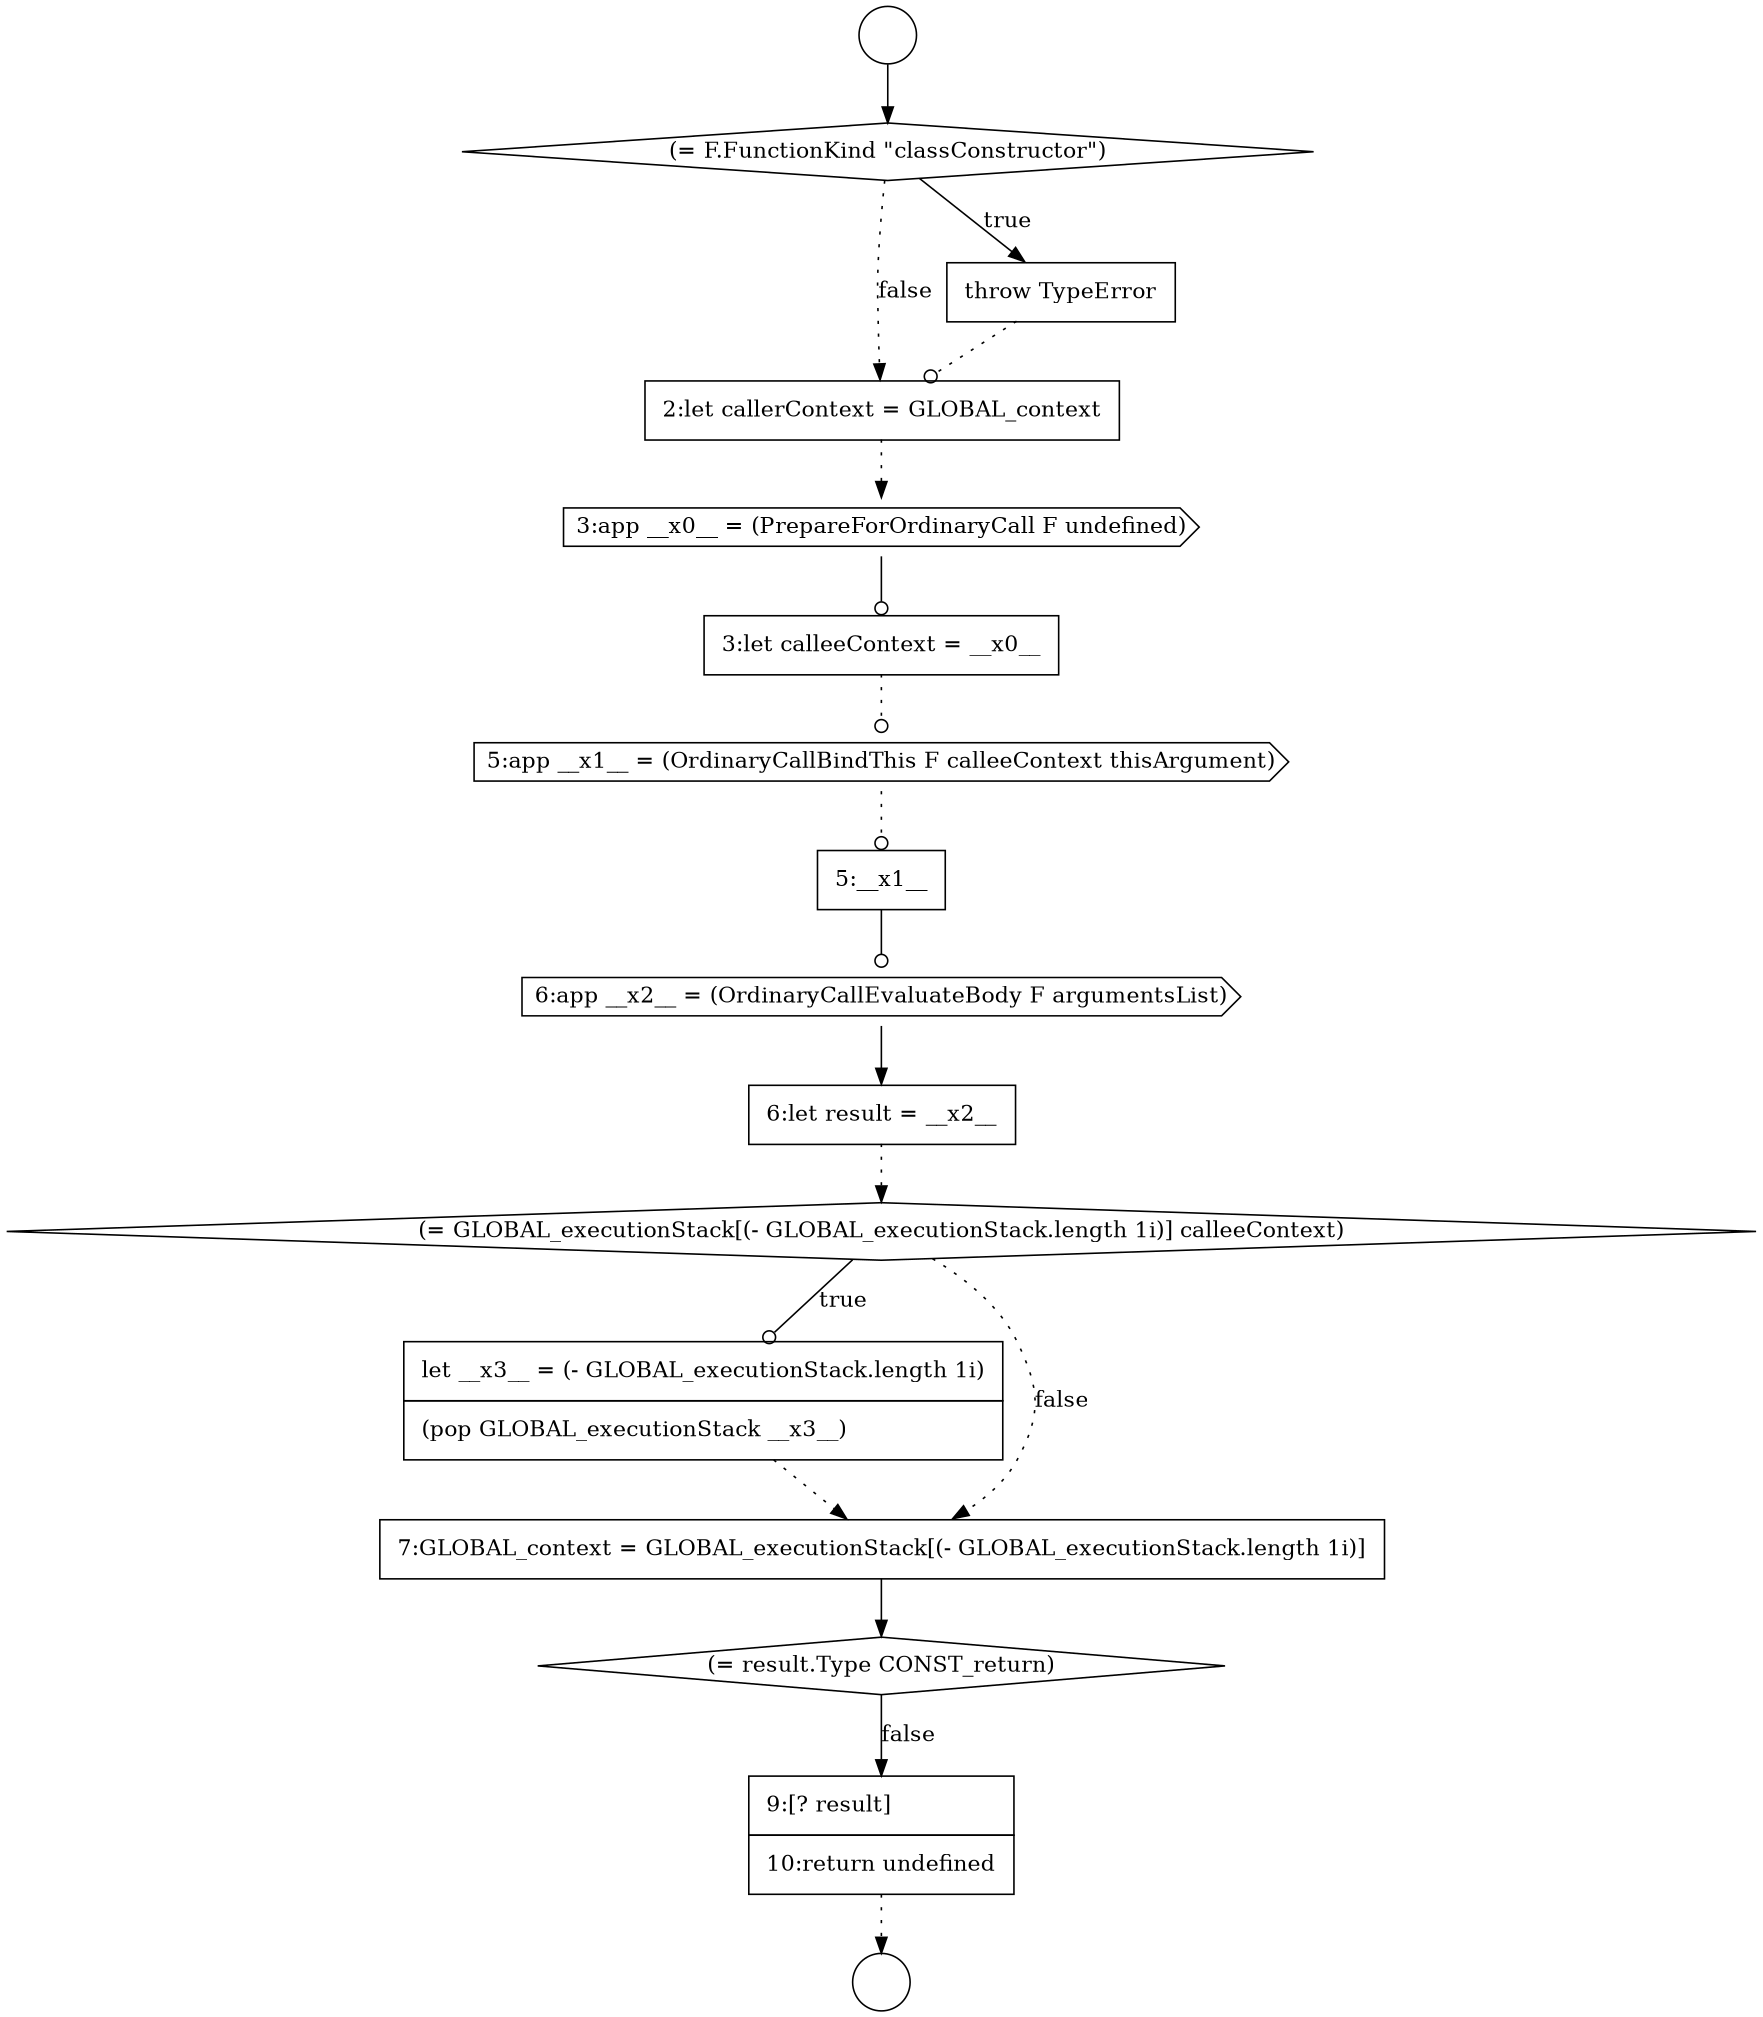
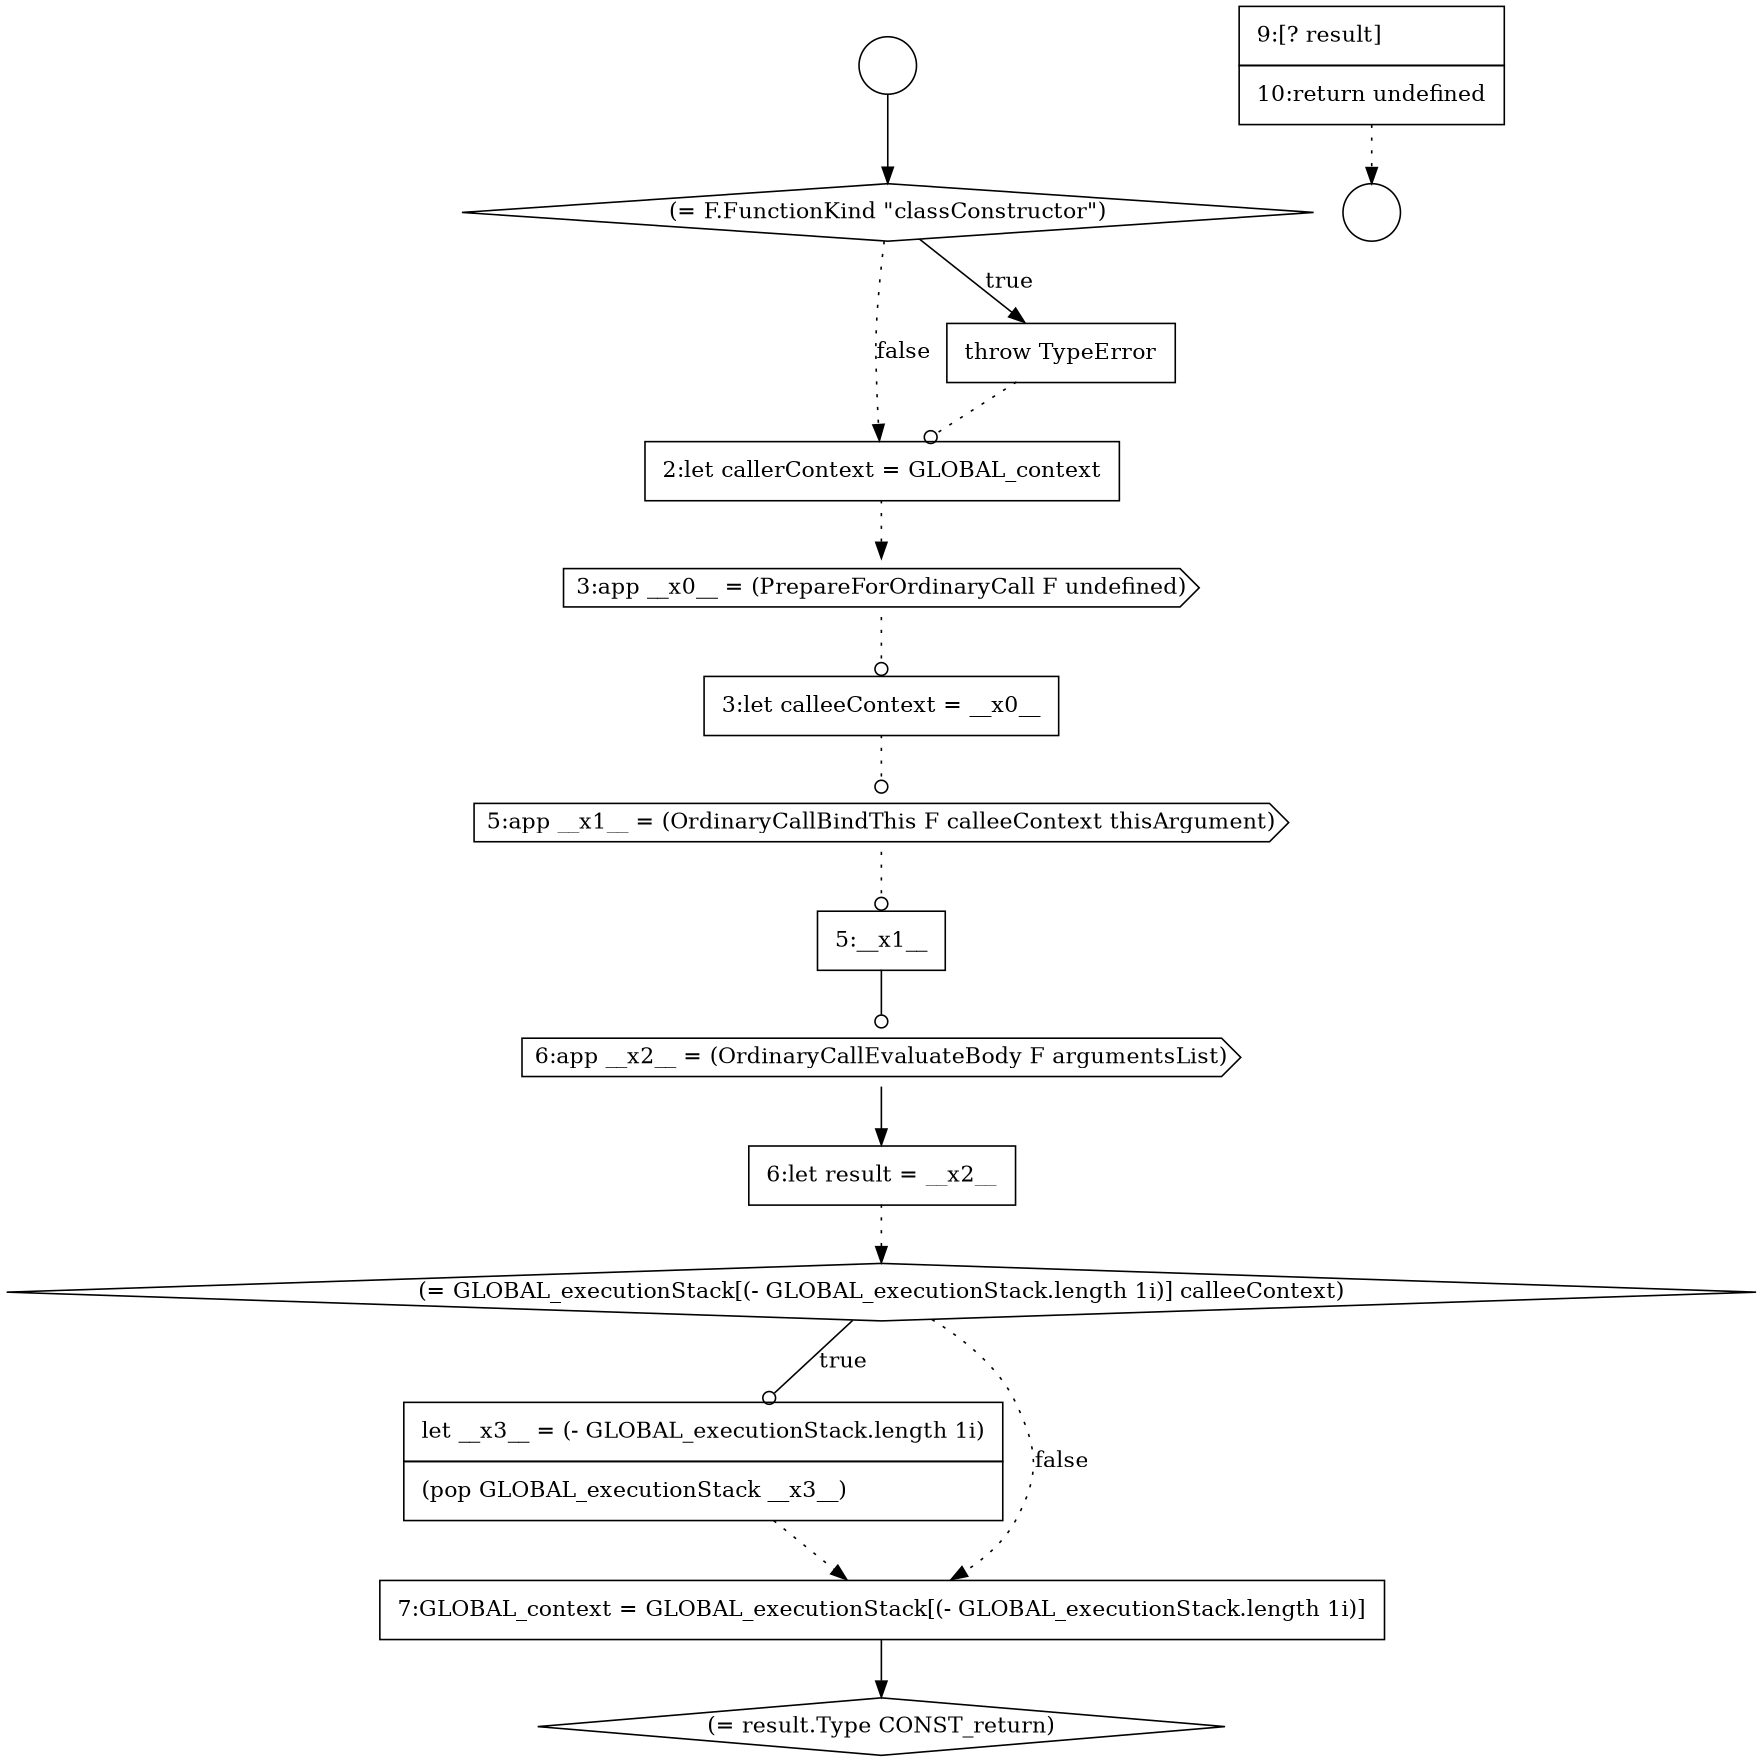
  digraph {
    node [color=black fillcolor=white shape=none style=filled]
    edge [arrowhead=normal color=black style=dotted]
    n1 [label=<<font color="black">     <table border="0" cellborder="1" cellspacing="0" cellpadding="10">       <tr><td align="left">2:let callerContext = GLOBAL_context</td></tr>     </table>   </font>> margin=0]
    n2 [label=<<font color="black">3:app __x0__ = (PrepareForOrdinaryCall F undefined)</font>> shape=cds]
    n3 [label=<<font color="black">     <table border="0" cellborder="1" cellspacing="0" cellpadding="10">       <tr><td align="left">3:let calleeContext = __x0__</td></tr>     </table>   </font>> margin=0]
    n4 [label=<<font color="black">     <table border="0" cellborder="1" cellspacing="0" cellpadding="10">       <tr><td align="left">5:__x1__</td></tr>     </table>   </font>> margin=0]
    n5 [label=<<font color="black">6:app __x2__ = (OrdinaryCallEvaluateBody F argumentsList)</font>> shape=cds]
    n6 [label=<<font color="black">     <table border="0" cellborder="1" cellspacing="0" cellpadding="10">       <tr><td align="left">6:let result = __x2__</td></tr>     </table>   </font>> margin=0]
    n7 [label=" " shape=circle]
    n8 [label=<<font color="black">(= F.FunctionKind &quot;classConstructor&quot;)</font>> shape=diamond]
    n9 [label=<<font color="black">     <table border="0" cellborder="1" cellspacing="0" cellpadding="10">       <tr><td align="left">throw TypeError</td></tr>     </table>   </font>> margin=0]
    n10 [label=<<font color="black">     <table border="0" cellborder="1" cellspacing="0" cellpadding="10">       <tr><td align="left">9:[? result]</td></tr>       <tr><td align="left">10:return undefined</td></tr>     </table>   </font>> margin=0]
    n11 [label=" " shape=circle]
    n12 [label=<<font color="black">     <table border="0" cellborder="1" cellspacing="0" cellpadding="10">       <tr><td align="left">let __x3__ = (- GLOBAL_executionStack.length 1i)</td></tr>       <tr><td align="left">(pop GLOBAL_executionStack __x3__)</td></tr>     </table>   </font>> margin=0]
    n13 [label=<<font color="black">     <table border="0" cellborder="1" cellspacing="0" cellpadding="10">       <tr><td align="left">7:GLOBAL_context = GLOBAL_executionStack[(- GLOBAL_executionStack.length 1i)]</td></tr>     </table>   </font>> margin=0]
    n14 [label=<<font color="black">(= result.Type CONST_return)</font>> shape=diamond]
    n15 [label=<<font color="black">5:app __x1__ = (OrdinaryCallBindThis F calleeContext thisArgument)</font>> shape=cds]
    n16 [label=<<font color="black">(= GLOBAL_executionStack[(- GLOBAL_executionStack.length 1i)] calleeContext)</font>> shape=diamond]
    n1 -> n2
-   n2 -> n3 [arrowhead=odot style=solid]
+   n2 -> n3 [arrowhead=odot]
    n3 -> n15 [arrowhead=odot]
    n4 -> n5 [arrowhead=odot style=solid]
    n5 -> n6 [style=solid]
    n6 -> n16
    n7 -> n8 [style=solid]
    n8 -> n1 [label=<<font color="black">false</font>>]
    n8 -> n9 [label=<<font color="black">true</font>> style=solid]
    n9 -> n1 [arrowhead=odot]
    n10 -> n11
    n12 -> n13
    n13 -> n14 [style=solid]
-   n14 -> n10 [label=<<font color="black">false</font>> style=solid]
    n15 -> n4 [arrowhead=odot]
    n16 -> n12 [arrowhead=odot label=<<font color="black">true</font>> style=solid]
    n16 -> n13 [label=<<font color="black">false</font>>]
  }
